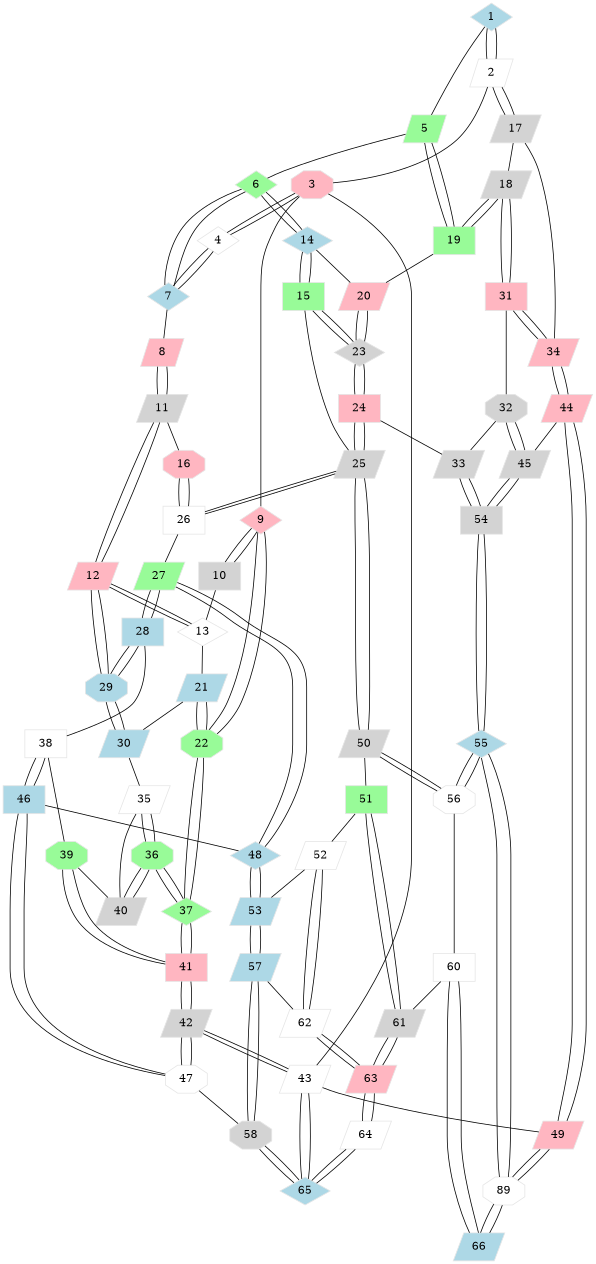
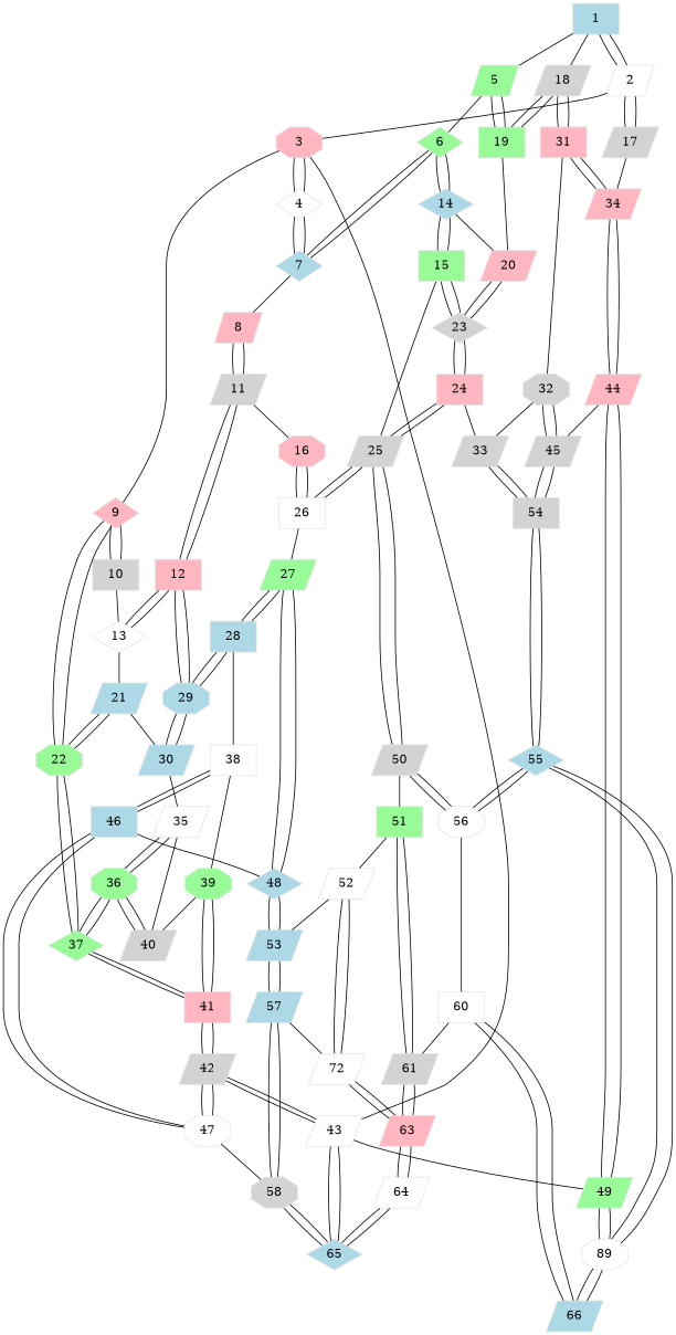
  graph {
    node [color=gray90 fillcolor=lightgrey shape=parallelogram style=filled]
-   1 [fillcolor=lightblue shape=diamond]
+   1 [fillcolor=lightblue shape=box]
    2 [fillcolor=white]
    5 [fillcolor=palegreen]
    3 [fillcolor=lightpink shape=octagon]
    17
    6 [fillcolor=palegreen shape=diamond]
    19 [fillcolor=palegreen shape=box]
    4 [fillcolor=white shape=diamond]
    9 [fillcolor=lightpink shape=diamond]
    43 [fillcolor=white]
    18
    34 [fillcolor=lightpink]
-   49 [fillcolor=lightpink]
+   49 [fillcolor=palegreen]
    n14 [fillcolor=white label=89 shape=octagon]
    7 [fillcolor=lightblue shape=diamond]
    10 [shape=box]
    22 [fillcolor=palegreen shape=octagon]
    65 [fillcolor=lightblue shape=diamond]
    8 [fillcolor=lightpink]
    14 [fillcolor=lightblue shape=diamond]
    20 [fillcolor=lightpink]
    15 [fillcolor=palegreen shape=box]
    11
-   12 [fillcolor=lightpink]
+   12 [fillcolor=lightpink shape=box]
    16 [fillcolor=lightpink shape=octagon]
    13 [fillcolor=white shape=diamond]
    37 [fillcolor=palegreen shape=diamond]
    21 [fillcolor=lightblue]
    29 [fillcolor=lightblue shape=octagon]
    26 [fillcolor=white shape=box]
    30 [fillcolor=lightblue]
    23 [shape=diamond]
    25
    24 [fillcolor=lightpink shape=box]
    27 [fillcolor=palegreen]
    31 [fillcolor=lightpink shape=box]
    44 [fillcolor=lightpink]
    32 [shape=octagon]
    35 [fillcolor=white]
    41 [fillcolor=lightpink shape=box]
    33
    50
    54 [shape=box]
    51 [fillcolor=palegreen shape=box]
    56 [fillcolor=white shape=octagon]
    28 [fillcolor=lightblue shape=box]
    48 [fillcolor=lightblue shape=diamond]
    38 [fillcolor=white shape=box]
    53 [fillcolor=lightblue]
    39 [fillcolor=palegreen shape=octagon]
    46 [fillcolor=lightblue shape=box]
    36 [fillcolor=palegreen shape=octagon]
    40
    45
    55 [fillcolor=lightblue shape=diamond]
    42
    47 [fillcolor=white shape=octagon]
    58 [shape=octagon]
    57 [fillcolor=lightblue]
    66 [fillcolor=lightblue]
    52 [fillcolor=white]
    61
    60 [fillcolor=white shape=box]
-   62 [fillcolor=white]
+   62 [fillcolor=white label=72]
    63 [fillcolor=lightpink]
    64 [fillcolor=white]
    1 -- 2
    1 -- 2
    1 -- 5
    2 -- 3
    2 -- 17
    2 -- 17
    5 -- 6
    5 -- 19
    5 -- 19
    3 -- 4
    3 -- 4
    3 -- 9
    3 -- 43
-   17 -- 18
+   1 -- 18
    17 -- 34
    6 -- 7
    6 -- 7
    6 -- 14
    6 -- 14
    19 -- 20
    4 -- 7
    4 -- 7
    9 -- 10
    9 -- 10
    9 -- 22
    9 -- 22
    43 -- 49
    43 -- 65
    43 -- 65
    18 -- 19
    18 -- 19
    18 -- 31
    18 -- 31
    34 -- 44
    34 -- 44
    49 -- n14
    49 -- n14
    n14 -- 66
    n14 -- 66
    7 -- 8
    10 -- 13
    22 -- 37
    22 -- 37
    8 -- 11
    8 -- 11
    14 -- 20
    14 -- 15
    14 -- 15
    20 -- 23
    20 -- 23
    15 -- 23
    15 -- 23
    15 -- 25
    11 -- 12
    11 -- 12
    11 -- 16
    12 -- 13
    12 -- 13
    12 -- 29
    12 -- 29
    16 -- 26
    16 -- 26
    13 -- 21
    37 -- 41
    37 -- 41
    21 -- 22
    21 -- 22
    21 -- 30
    29 -- 30
    29 -- 30
    26 -- 27
    30 -- 35
    23 -- 24
    23 -- 24
    25 -- 26
    25 -- 26
    25 -- 50
    25 -- 50
    24 -- 25
    24 -- 25
    24 -- 33
    27 -- 28
    27 -- 28
    27 -- 48
    27 -- 48
    31 -- 34
    31 -- 34
    31 -- 32
    44 -- 49
    44 -- 49
    44 -- 45
    32 -- 33
    32 -- 45
    32 -- 45
    35 -- 36
    35 -- 36
    35 -- 40
    41 -- 42
    41 -- 42
    33 -- 54
    33 -- 54
    50 -- 51
    50 -- 56
    50 -- 56
    54 -- 55
    54 -- 55
    51 -- 52
    51 -- 61
    51 -- 61
    56 -- 60
    28 -- 29
    28 -- 29
    28 -- 38
    48 -- 53
    48 -- 53
    38 -- 39
    38 -- 46
    38 -- 46
    53 -- 57
    53 -- 57
    39 -- 41
    39 -- 41
    39 -- 40
    46 -- 48
    46 -- 47
    46 -- 47
    36 -- 37
    36 -- 37
    36 -- 40
    36 -- 40
    45 -- 54
    45 -- 54
    55 -- n14
    55 -- n14
    55 -- 56
    55 -- 56
    42 -- 43
    42 -- 43
    42 -- 47
    42 -- 47
    47 -- 58
    58 -- 65
    58 -- 65
    57 -- 58
    57 -- 58
    57 -- 62
    52 -- 53
    52 -- 62
    52 -- 62
    61 -- 63
    61 -- 63
    60 -- 66
    60 -- 66
    60 -- 61
    62 -- 63
    62 -- 63
    63 -- 64
    63 -- 64
    64 -- 65
    64 -- 65
  }
